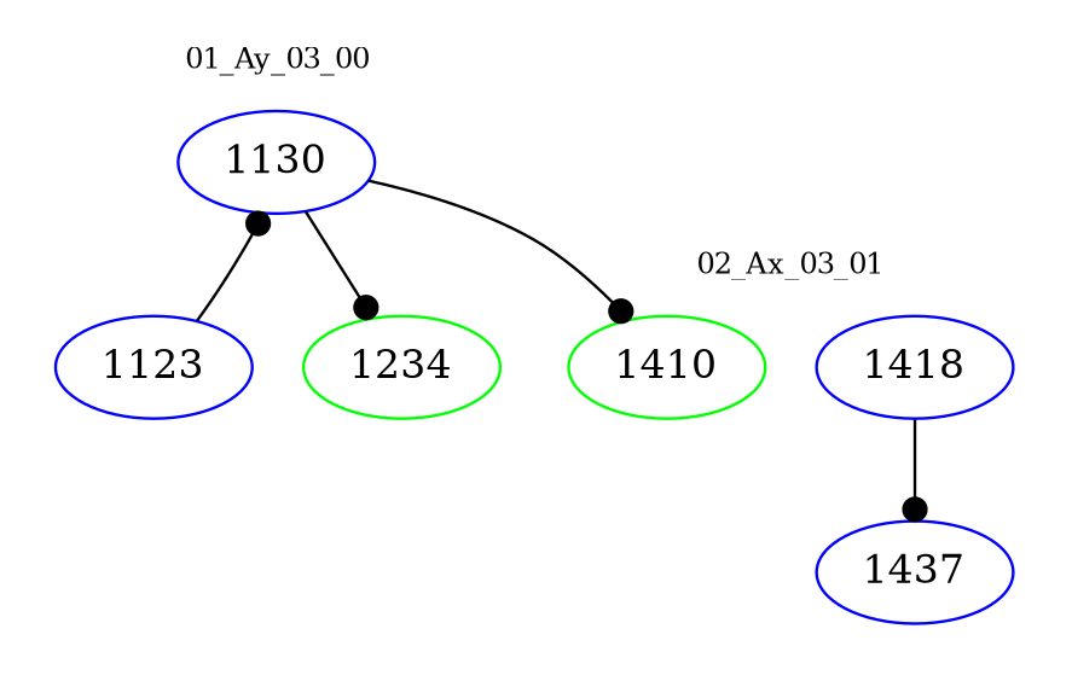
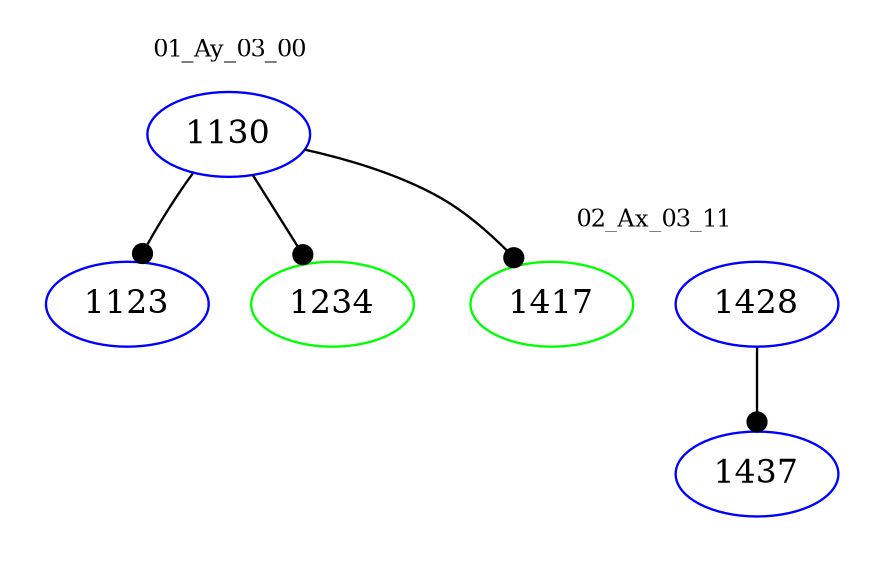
  digraph {
    node [color=blue]
    edge [arrowhead=dot color=black]
-   n1 [label=1418]
-   n2 [color=green label=1410]
+   n1 [label=1428]
+   n2 [color=green label=1417]
    n3 [label=1437]
    n4 [label=1130]
    n5 [label=1123]
    n6 [color=green label=1234]
    subgraph cluster_1 {
      color=white
      fontsize=10
-     label="02_Ax_03_01"
+     label="02_Ax_03_11"
      n1
      n2
      n3
    }
    subgraph cluster_2 {
      color=white
      fontsize=10
      label="01_Ay_03_00"
      n4
      n5
      n6
    }
    n1 -> n3
    n4 -> n2
-   n5 -> n4
+   n4 -> n5
    n4 -> n6
  }
